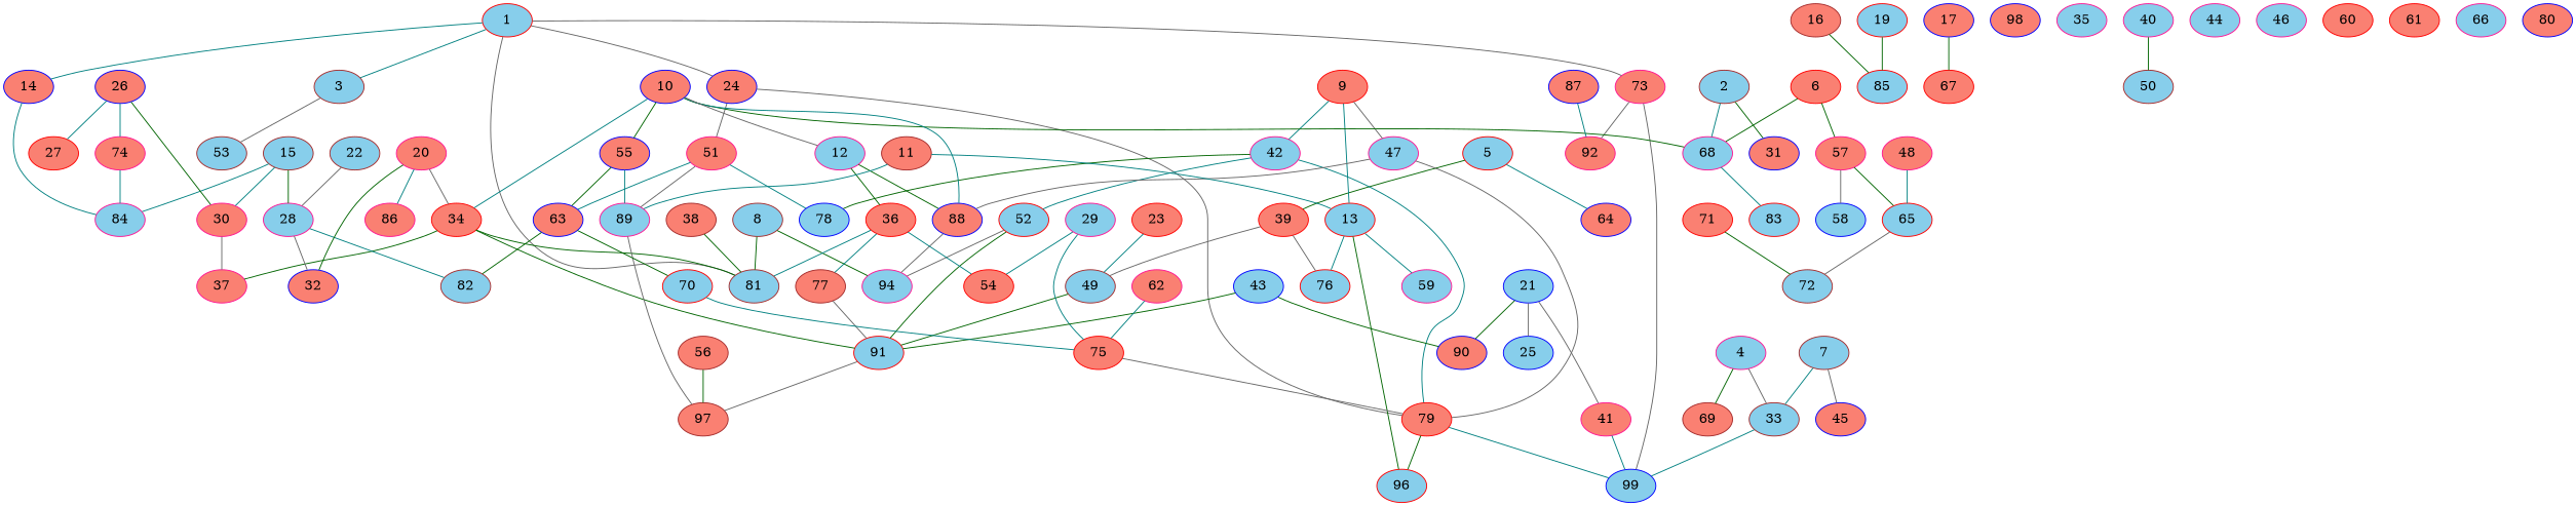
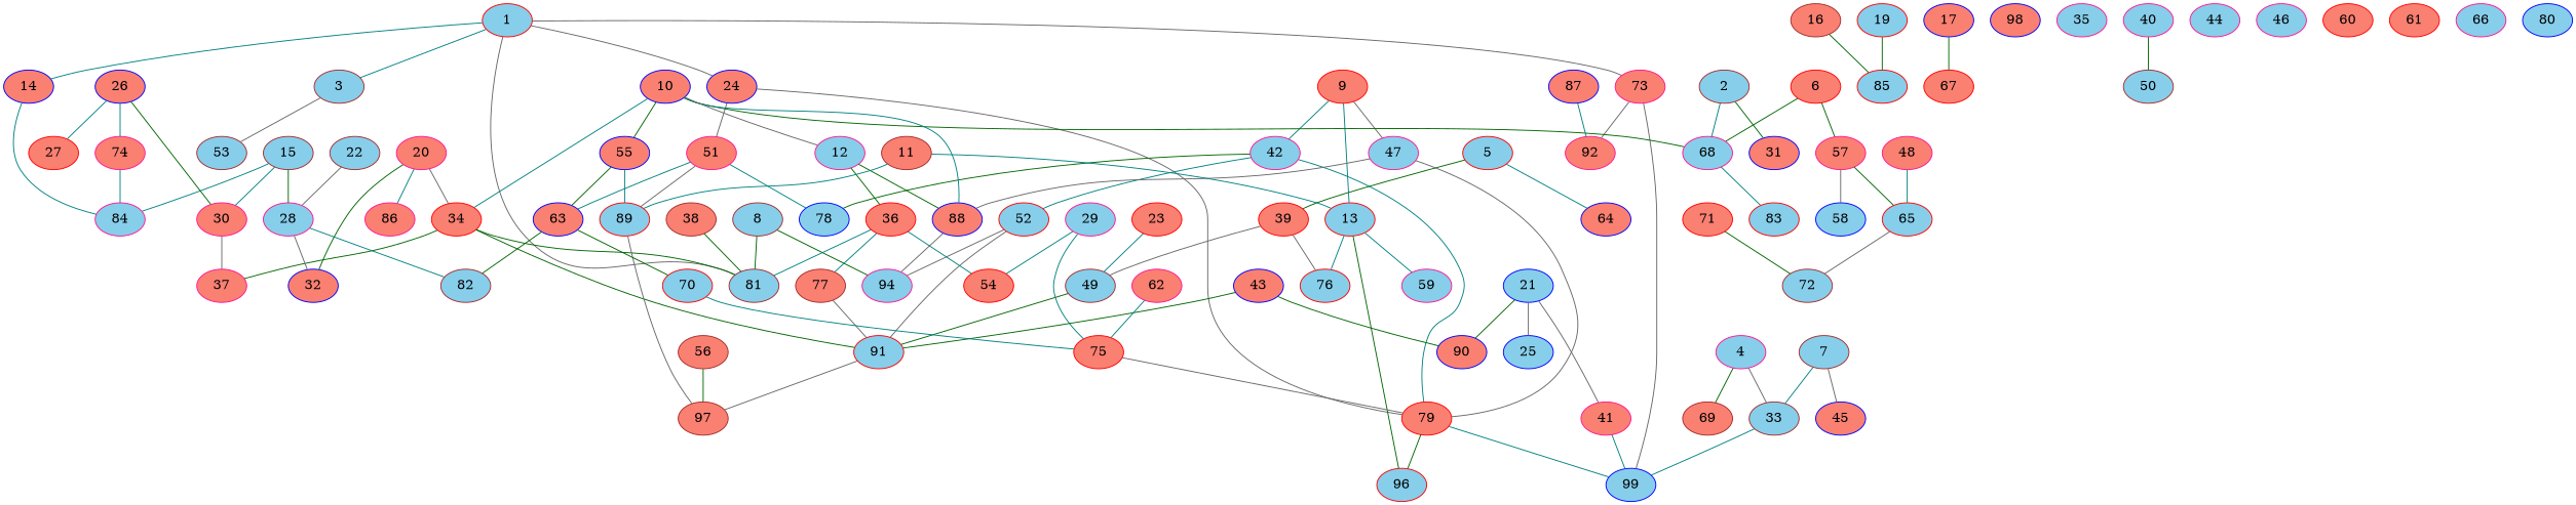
  graph {
    node [color=red fillcolor=skyblue style=filled]
    edge [color=teal]
    3 [color=brown]
    1
    14 [color=blue fillcolor=salmon]
    24 [color=blue fillcolor=salmon]
    73 [color=deeppink fillcolor=salmon]
    81 [color=brown]
    53 [color=brown]
    84 [color=deeppink]
    51 [color=deeppink fillcolor=salmon]
    79 [fillcolor=salmon]
    92 [color=deeppink fillcolor=salmon]
    n12 [color=blue label=99]
    2 [color=brown]
    31 [color=blue fillcolor=salmon]
    68 [color=deeppink]
    83
    4 [color=deeppink]
    33 [color=brown]
    69 [color=brown fillcolor=salmon]
    39 [fillcolor=salmon]
    5
    64 [color=blue fillcolor=salmon]
    76
    49 [color=brown]
    6 [fillcolor=salmon]
    57 [color=deeppink fillcolor=salmon]
    65
    58 [color=blue]
    7 [color=brown]
    45 [color=blue fillcolor=salmon]
    8 [color=brown]
    94 [color=deeppink]
    9 [fillcolor=salmon]
    13
    42 [color=deeppink]
    47 [color=deeppink]
    59 [color=deeppink]
    96
    52
    78 [color=blue]
    88 [color=blue fillcolor=salmon]
    10 [color=blue fillcolor=salmon]
    12 [color=deeppink]
    34 [fillcolor=salmon]
    55 [color=blue fillcolor=salmon]
    36 [fillcolor=salmon]
    37 [color=deeppink fillcolor=salmon]
    91
-   89 [color=deeppink]
+   89
    63 [color=blue fillcolor=salmon]
    11 [color=brown fillcolor=salmon]
    n52 [color=brown fillcolor=salmon label=97]
    54 [fillcolor=salmon]
    77 [color=brown fillcolor=salmon]
    15 [color=brown]
    28 [color=deeppink]
    30 [color=deeppink fillcolor=salmon]
    32 [color=blue fillcolor=salmon]
    82 [color=brown]
    16 [color=brown fillcolor=salmon]
    85
    17 [color=blue fillcolor=salmon]
    67 [fillcolor=salmon]
    n64 [color=blue fillcolor=salmon label=98]
    19
    20 [color=deeppink fillcolor=salmon]
    86 [color=deeppink fillcolor=salmon]
    21 [color=blue]
    25 [color=blue]
    41 [color=deeppink fillcolor=salmon]
    90 [color=blue fillcolor=salmon]
    22 [color=brown]
    23 [fillcolor=salmon]
    26 [color=blue fillcolor=salmon]
    27 [fillcolor=salmon]
    74 [color=deeppink fillcolor=salmon]
    29 [color=deeppink]
    75 [fillcolor=salmon]
    35 [color=deeppink]
    38 [color=brown fillcolor=salmon]
    40 [color=deeppink]
    50 [color=brown]
-   43 [color=blue]
+   43 [color=blue fillcolor=salmon]
    44 [color=deeppink]
    46 [color=deeppink]
    48 [color=deeppink fillcolor=salmon]
    72 [color=brown]
    70
    56 [color=brown fillcolor=salmon]
    60 [fillcolor=salmon]
    61 [fillcolor=salmon]
    62 [color=deeppink fillcolor=salmon]
    66 [color=deeppink]
    71 [fillcolor=salmon]
-   80 [color=blue fillcolor=salmon]
+   80 [color=blue]
    87 [color=blue fillcolor=salmon]
    3 -- 53 [color=gray40]
    1 -- 3
    1 -- 14
    1 -- 24 [color=gray40]
    1 -- 73 [color=gray40]
    1 -- 81 [color=gray40]
    14 -- 84
    24 -- 51 [color=gray40]
    24 -- 79 [color=gray40]
    73 -- 92 [color=gray40]
    73 -- n12 [color=gray40]
    51 -- 78
    51 -- 89 [color=gray40]
    51 -- 63
    79 -- n12
    79 -- 96 [color=darkgreen]
    2 -- 31 [color=darkgreen]
    2 -- 68
    68 -- 83
    4 -- 33 [color=gray40]
    4 -- 69 [color=darkgreen]
    33 -- n12
    39 -- 76 [color=gray40]
    39 -- 49 [color=gray40]
    5 -- 39 [color=darkgreen]
    5 -- 64
    49 -- 91 [color=darkgreen]
    6 -- 68 [color=darkgreen]
    6 -- 57 [color=darkgreen]
    57 -- 65 [color=darkgreen]
    57 -- 58 [color=gray40]
    65 -- 72 [color=gray40]
    7 -- 33
    7 -- 45 [color=gray40]
    8 -- 81 [color=darkgreen]
    8 -- 94 [color=darkgreen]
    9 -- 13
    9 -- 42
    9 -- 47 [color=gray40]
    13 -- 76
    13 -- 59
    13 -- 96 [color=darkgreen]
    42 -- 79
    42 -- 52
    42 -- 78 [color=darkgreen]
    47 -- 79 [color=gray40]
    47 -- 88 [color=gray40]
    52 -- 94 [color=gray40]
-   52 -- 91 [color=darkgreen]
+   52 -- 91 [color=gray40]
    88 -- 94 [color=gray40]
    10 -- 68 [color=darkgreen]
    10 -- 88
    10 -- 12 [color=gray40]
    10 -- 34
    10 -- 55 [color=darkgreen]
    12 -- 88 [color=darkgreen]
    12 -- 36 [color=darkgreen]
    34 -- 81 [color=darkgreen]
    34 -- 37 [color=darkgreen]
    34 -- 91 [color=darkgreen]
    55 -- 89
    55 -- 63 [color=darkgreen]
    36 -- 81
    36 -- 54
    36 -- 77
    91 -- n52 [color=gray40]
    89 -- n52 [color=gray40]
    63 -- 82 [color=darkgreen]
    63 -- 70 [color=darkgreen]
    11 -- 13
    11 -- 89
    77 -- 91 [color=gray40]
    15 -- 84
    15 -- 28 [color=darkgreen]
    15 -- 30
    28 -- 32 [color=gray40]
    28 -- 82
    30 -- 37 [color=gray40]
    16 -- 85 [color=darkgreen]
    17 -- 67 [color=darkgreen]
    19 -- 85 [color=darkgreen]
    20 -- 34 [color=gray40]
    20 -- 32 [color=darkgreen]
    20 -- 86
    21 -- 25 [color=gray40]
    21 -- 41 [color=gray40]
    21 -- 90 [color=darkgreen]
    41 -- n12
    22 -- 28 [color=gray40]
    23 -- 49
    26 -- 30 [color=darkgreen]
    26 -- 27
    26 -- 74
    74 -- 84
    29 -- 54
    29 -- 75
    75 -- 79 [color=gray40]
    38 -- 81 [color=darkgreen]
    40 -- 50 [color=darkgreen]
    43 -- 91 [color=darkgreen]
    43 -- 90 [color=darkgreen]
    48 -- 65
    70 -- 75
    56 -- n52 [color=darkgreen]
    62 -- 75
    71 -- 72 [color=darkgreen]
    87 -- 92
  }
